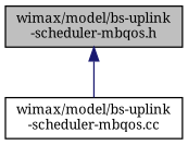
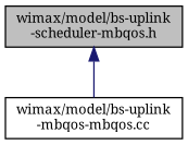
  digraph {
    fontname="Noto Serif"
    node [color=black fontname="Noto Serif" fontsize=10 shape=record style=filled]
    n1 [fillcolor=grey75 fontcolor=black height=0.2 label="wimax/model/bs-uplink\l-scheduler-mbqos.h" width=0.4]
-   n2 [fillcolor=white height=0.2 label="wimax/model/bs-uplink\l-scheduler-mbqos.cc" width=0.4]
+   n2 [fillcolor=white height=0.2 label="wimax/model/bs-uplink\l-mbqos-mbqos.cc" width=0.4]
    n1 -> n2 [color=midnightblue dir=back fontname="Noto Serif" fontsize=10 labelfontname=Helvetica labelfontsize=10 style=solid]
  }
